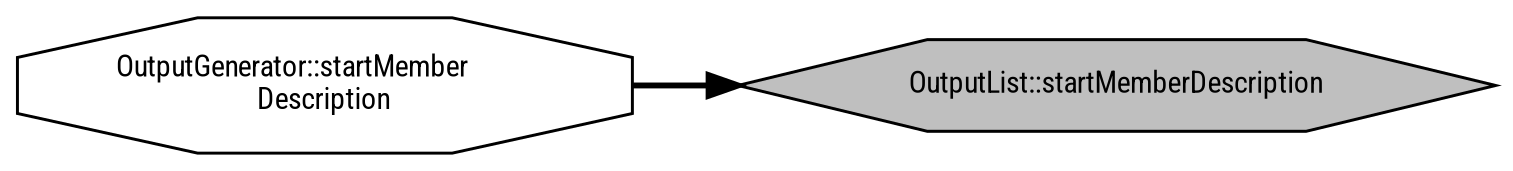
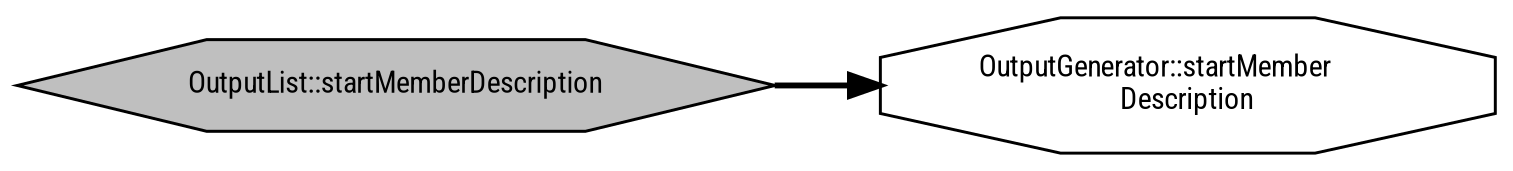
  digraph {
    rankdir=LR
    fontname="Roboto Condensed"
    node [color=black fontname="Roboto Condensed" fontsize=10 style=filled]
    n1 [fillcolor=grey75 fontcolor=black height=0.2 label="OutputList::startMemberDescription" shape=hexagon width=0.4]
    n2 [fillcolor=white height=0.2 label="OutputGenerator::startMember\lDescription" shape=octagon width=0.4]
-   n2 -> n1 [color=black fontname="Roboto Condensed" fontsize=10 labelfontname=Helvetica labelfontsize=10 style=bold]
+   n1 -> n2 [color=black fontname="Roboto Condensed" fontsize=10 labelfontname=Helvetica labelfontsize=10 style=bold]
  }
